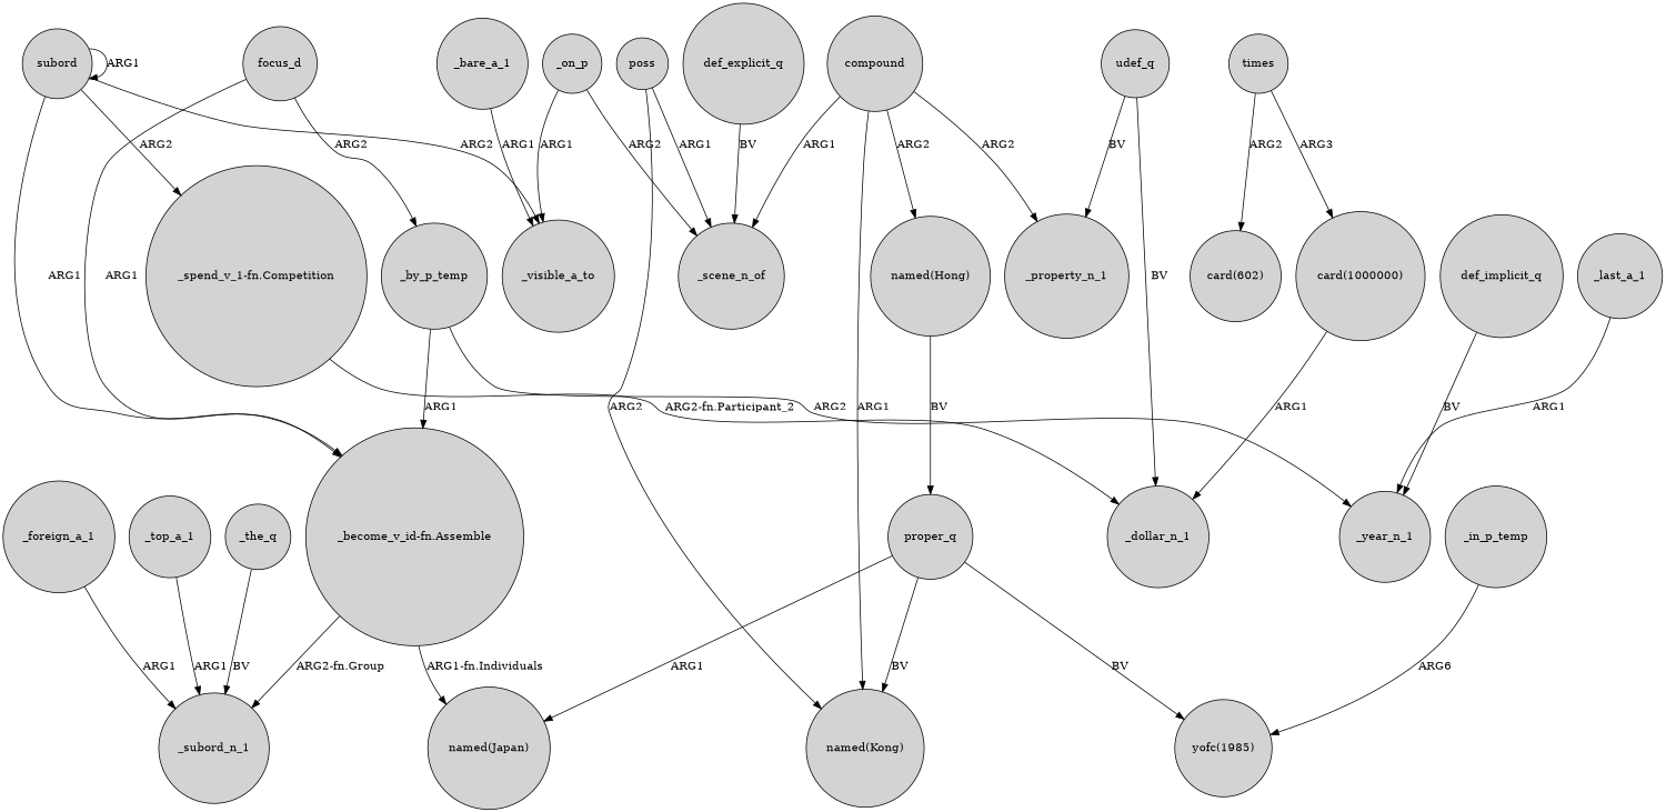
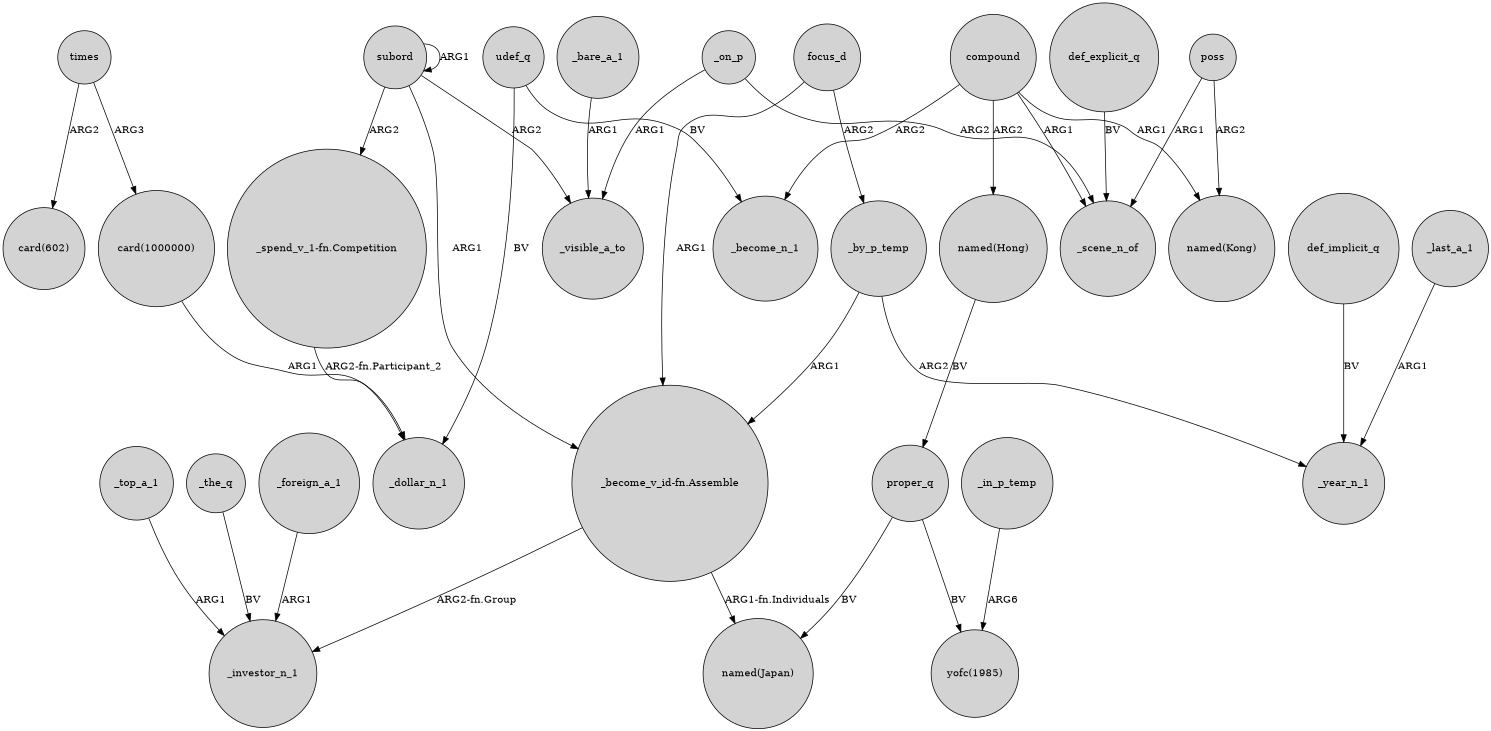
  digraph {
    node [shape=circle style=filled]
    focus_d
    "_become_v_id-fn.Assemble"
    _by_p_temp
-   _investor_n_1 [label=_subord_n_1]
+   _investor_n_1
    "named(Japan)"
    _year_n_1
    _the_q
    compound
-   _property_n_1
+   _property_n_1 [label=_become_n_1]
    _scene_n_of
    "named(Kong)"
    "named(Hong)"
    proper_q
    "_spend_v_1-fn.Competition"
    _dollar_n_1
    "yofc(1985)"
    subord
    _visible_a_to
    def_implicit_q
    times
    "card(602)"
    "card(1000000)"
    _on_p
    _foreign_a_1
    udef_q
    _last_a_1
    _in_p_temp
    _top_a_1
    def_explicit_q
    poss
    _bare_a_1
    focus_d -> "_become_v_id-fn.Assemble" [label=ARG1]
    focus_d -> _by_p_temp [label=ARG2]
    "_become_v_id-fn.Assemble" -> _investor_n_1 [label="ARG2-fn.Group"]
    "_become_v_id-fn.Assemble" -> "named(Japan)" [label="ARG1-fn.Individuals"]
    _by_p_temp -> "_become_v_id-fn.Assemble" [label=ARG1]
    _by_p_temp -> _year_n_1 [label=ARG2]
    _the_q -> _investor_n_1 [label=BV]
    compound -> _property_n_1 [label=ARG2]
    compound -> _scene_n_of [label=ARG1]
    compound -> "named(Kong)" [label=ARG1]
    compound -> "named(Hong)" [label=ARG2]
    "named(Hong)" -> proper_q [label=BV]
-   proper_q -> "named(Japan)" [label=ARG1]
-   proper_q -> "named(Kong)" [label=BV]
+   proper_q -> "named(Japan)" [label=BV]
    proper_q -> "yofc(1985)" [label=BV]
    "_spend_v_1-fn.Competition" -> _dollar_n_1 [label="ARG2-fn.Participant_2"]
    subord -> "_become_v_id-fn.Assemble" [label=ARG1]
    subord -> "_spend_v_1-fn.Competition" [label=ARG2]
    subord -> subord [label=ARG1]
    subord -> _visible_a_to [label=ARG2]
    def_implicit_q -> _year_n_1 [label=BV]
    times -> "card(602)" [label=ARG2]
    times -> "card(1000000)" [label=ARG3]
    "card(1000000)" -> _dollar_n_1 [label=ARG1]
    _on_p -> _scene_n_of [label=ARG2]
    _on_p -> _visible_a_to [label=ARG1]
    _foreign_a_1 -> _investor_n_1 [label=ARG1]
    udef_q -> _property_n_1 [label=BV]
    udef_q -> _dollar_n_1 [label=BV]
    _last_a_1 -> _year_n_1 [label=ARG1]
    _in_p_temp -> "yofc(1985)" [label=ARG6]
    _top_a_1 -> _investor_n_1 [label=ARG1]
    def_explicit_q -> _scene_n_of [label=BV]
    poss -> _scene_n_of [label=ARG1]
    poss -> "named(Kong)" [label=ARG2]
    _bare_a_1 -> _visible_a_to [label=ARG1]
  }
